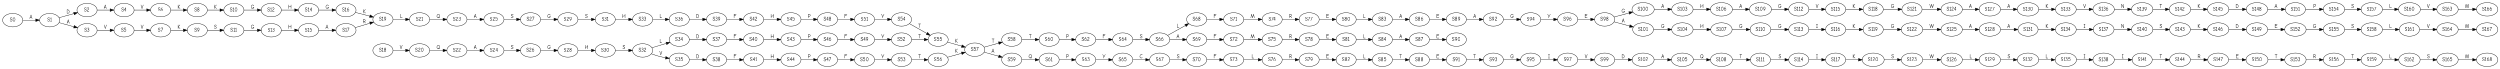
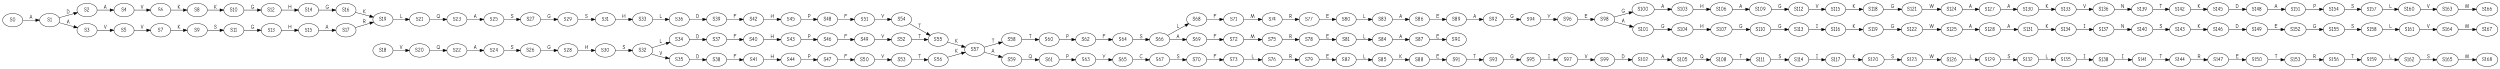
  strict digraph {
    fontname="Comic Neue"
    rankdir=LR
    node [fontname="Comic Neue"]
    edge [fontname="Comic Neue"]
    S0
    S1
    S2
    S3
    S4
    S5
    S6
    S7
    S8
    S9
    S10
    S11
    S12
    S13
    S14
    S15
    S16
    S17
    S19
    S18
    S20
    S21
    S22
    S23
    S24
    S25
    S26
    S27
    S28
    S29
    S30
    S31
    S32
    S33
    S34
    S35
    S36
    S37
    S38
    S39
    S40
    S41
    S42
    S43
    S44
    S45
    S46
    S47
    S48
    S49
    S50
    S51
    S52
    S53
    S54
    S55
    S56
    S57
    S58
    S59
    S60
    S61
    S62
    S63
    S64
    S65
    S66
    S67
    S68
    S69
    S70
    S71
    S72
    S73
    S74
    S75
    S76
    S77
    S78
    S79
    S80
    S81
    S82
    S83
    S84
    S85
    S86
    S87
    S88
    S89
    S90
    S91
    S92
    S93
    S94
    S95
    S96
    S97
    S98
    S99
    S100
    S101
    S102
    S103
    S104
    S105
    S106
    S107
    S108
    S109
    S110
    S111
    S112
    S113
    S114
    S115
    S116
    S117
    S118
    S119
    S120
    S121
    S122
    S123
    S124
    S125
    S126
    S127
    S128
    S129
    S130
    S131
    S132
    S133
    S134
    S135
    S136
    S137
    S138
    S139
    S140
    S141
    S142
    S143
    S144
    S145
    S146
    S147
    S148
    S149
    S150
    S151
    S152
    S153
    S154
    S155
    S156
    S157
    S158
    S159
    S160
    S161
    S162
    S163
    S164
    S165
    S166
    S167
    S168
    S0 -> S1 [label=A]
    S1 -> S2 [label=D]
    S1 -> S3 [label=A]
    S2 -> S4 [label=A]
    S3 -> S5 [label=V]
    S4 -> S6 [label=V]
    S5 -> S7 [label=V]
    S6 -> S8 [label=K]
    S7 -> S9 [label=K]
    S8 -> S10 [label=K]
    S9 -> S11 [label=S]
    S10 -> S12 [label=G]
    S11 -> S13 [label=G]
    S12 -> S14 [label=H]
    S13 -> S15 [label=H]
    S14 -> S16 [label=G]
    S15 -> S17 [label=A]
    S16 -> S19 [label=K]
    S17 -> S19 [label=R]
    S19 -> S21 [label=L]
    S18 -> S20 [label=V]
    S20 -> S22 [label=Q]
    S21 -> S23 [label=Q]
    S22 -> S24 [label=A]
    S23 -> S25 [label=A]
    S24 -> S26 [label=S]
    S25 -> S27 [label=S]
    S26 -> S28 [label=G]
    S27 -> S29 [label=G]
    S28 -> S30 [label=H]
    S29 -> S31 [label=S]
    S30 -> S32 [label=S]
    S31 -> S33 [label=H]
    S32 -> S34 [label=L]
    S32 -> S35 [label=V]
    S33 -> S36 [label=L]
    S34 -> S37 [label=D]
    S35 -> S38 [label=D]
    S36 -> S39 [label=D]
    S37 -> S40 [label=F]
    S38 -> S41 [label=F]
    S39 -> S42 [label=F]
    S40 -> S43 [label=H]
    S41 -> S44 [label=H]
    S42 -> S45 [label=H]
    S43 -> S46 [label=P]
    S44 -> S47 [label=P]
    S45 -> S48 [label=P]
    S46 -> S49 [label=F]
    S47 -> S50 [label=F]
    S48 -> S51 [label=F]
    S49 -> S52 [label=Y]
    S50 -> S53 [label=Y]
    S51 -> S54 [label=Y]
    S52 -> S55 [label=T]
    S53 -> S56 [label=T]
    S54 -> S55 [label=T]
    S55 -> S57 [label=K]
    S56 -> S57 [label=K]
    S57 -> S58 [label=T]
    S57 -> S59 [label=A]
    S58 -> S60 [label=T]
    S59 -> S61 [label=Q]
    S60 -> S62 [label=P]
    S61 -> S63 [label=P]
    S62 -> S64 [label=F]
    S63 -> S65 [label=Y]
    S64 -> S66 [label=S]
    S65 -> S67 [label=C]
    S66 -> S68 [label=L]
    S66 -> S69 [label=A]
    S67 -> S70 [label=S]
    S68 -> S71 [label=F]
    S69 -> S72 [label=F]
    S70 -> S73 [label=F]
    S71 -> S74 [label=M]
    S72 -> S75 [label=M]
    S73 -> S76 [label=L]
    S74 -> S77 [label=R]
    S75 -> S78 [label=R]
    S76 -> S79 [label=R]
    S77 -> S80 [label=E]
    S78 -> S81 [label=E]
    S79 -> S82 [label=E]
    S80 -> S83 [label=L]
    S81 -> S84 [label=L]
    S82 -> S85 [label=L]
    S83 -> S86 [label=A]
    S84 -> S87 [label=A]
-   S85 -> S88 [label=T]
+   S85 -> S88 [label=K]
    S86 -> S89 [label=E]
    S87 -> S90 [label=E]
    S88 -> S91 [label=E]
    S89 -> S92 [label=A]
    S91 -> S93 [label=T]
    S92 -> S94 [label=G]
    S93 -> S95 [label=G]
    S94 -> S96 [label=Y]
    S95 -> S97 [label=I]
    S96 -> S98 [label=E]
    S97 -> S99 [label=V]
    S98 -> S100 [label=G]
    S98 -> S101 [label=A]
    S99 -> S102 [label=D]
    S100 -> S103 [label=A]
    S101 -> S104 [label=G]
    S102 -> S105 [label=A]
    S103 -> S106 [label=H]
    S104 -> S107 [label=H]
    S105 -> S108 [label=Q]
    S106 -> S109 [label=A]
    S107 -> S110 [label=G]
    S108 -> S111 [label=T]
    S109 -> S112 [label=G]
    S110 -> S113 [label=G]
    S111 -> S114 [label=S]
    S112 -> S115 [label=V]
    S113 -> S116 [label=I]
    S114 -> S117 [label=I]
    S115 -> S118 [label=K]
    S116 -> S119 [label=K]
    S117 -> S120 [label=K]
    S118 -> S121 [label=G]
    S119 -> S122 [label=G]
    S120 -> S123 [label=S]
    S121 -> S124 [label=W]
    S122 -> S125 [label=W]
    S123 -> S126 [label=W]
    S124 -> S127 [label=A]
    S125 -> S128 [label=A]
    S126 -> S129 [label=L]
    S127 -> S130 [label=A]
    S128 -> S131 [label=A]
    S129 -> S132 [label=S]
    S130 -> S133 [label=K]
    S131 -> S134 [label=K]
    S132 -> S135 [label=L]
    S133 -> S136 [label=V]
    S134 -> S137 [label=I]
    S135 -> S138 [label=I]
    S136 -> S139 [label=N]
    S137 -> S140 [label=N]
    S138 -> S141 [label=I]
    S139 -> S142 [label=T]
    S140 -> S143 [label=S]
    S141 -> S144 [label=T]
    S142 -> S145 [label=K]
    S143 -> S146 [label=K]
    S144 -> S147 [label=R]
    S145 -> S148 [label=D]
    S146 -> S149 [label=D]
    S147 -> S150 [label=E]
    S148 -> S151 [label=A]
    S149 -> S152 [label=E]
    S150 -> S153 [label=T]
    S151 -> S154 [label=P]
    S152 -> S155 [label=G]
    S153 -> S156 [label=R]
    S154 -> S157 [label=S]
    S155 -> S158 [label=S]
    S156 -> S159 [label=T]
    S157 -> S160 [label=L]
    S158 -> S161 [label=L]
    S159 -> S162 [label=L]
    S160 -> S163 [label=V]
    S161 -> S164 [label=V]
    S162 -> S165 [label=S]
    S163 -> S166 [label=M]
    S164 -> S167 [label=M]
    S165 -> S168 [label=M]
  }
